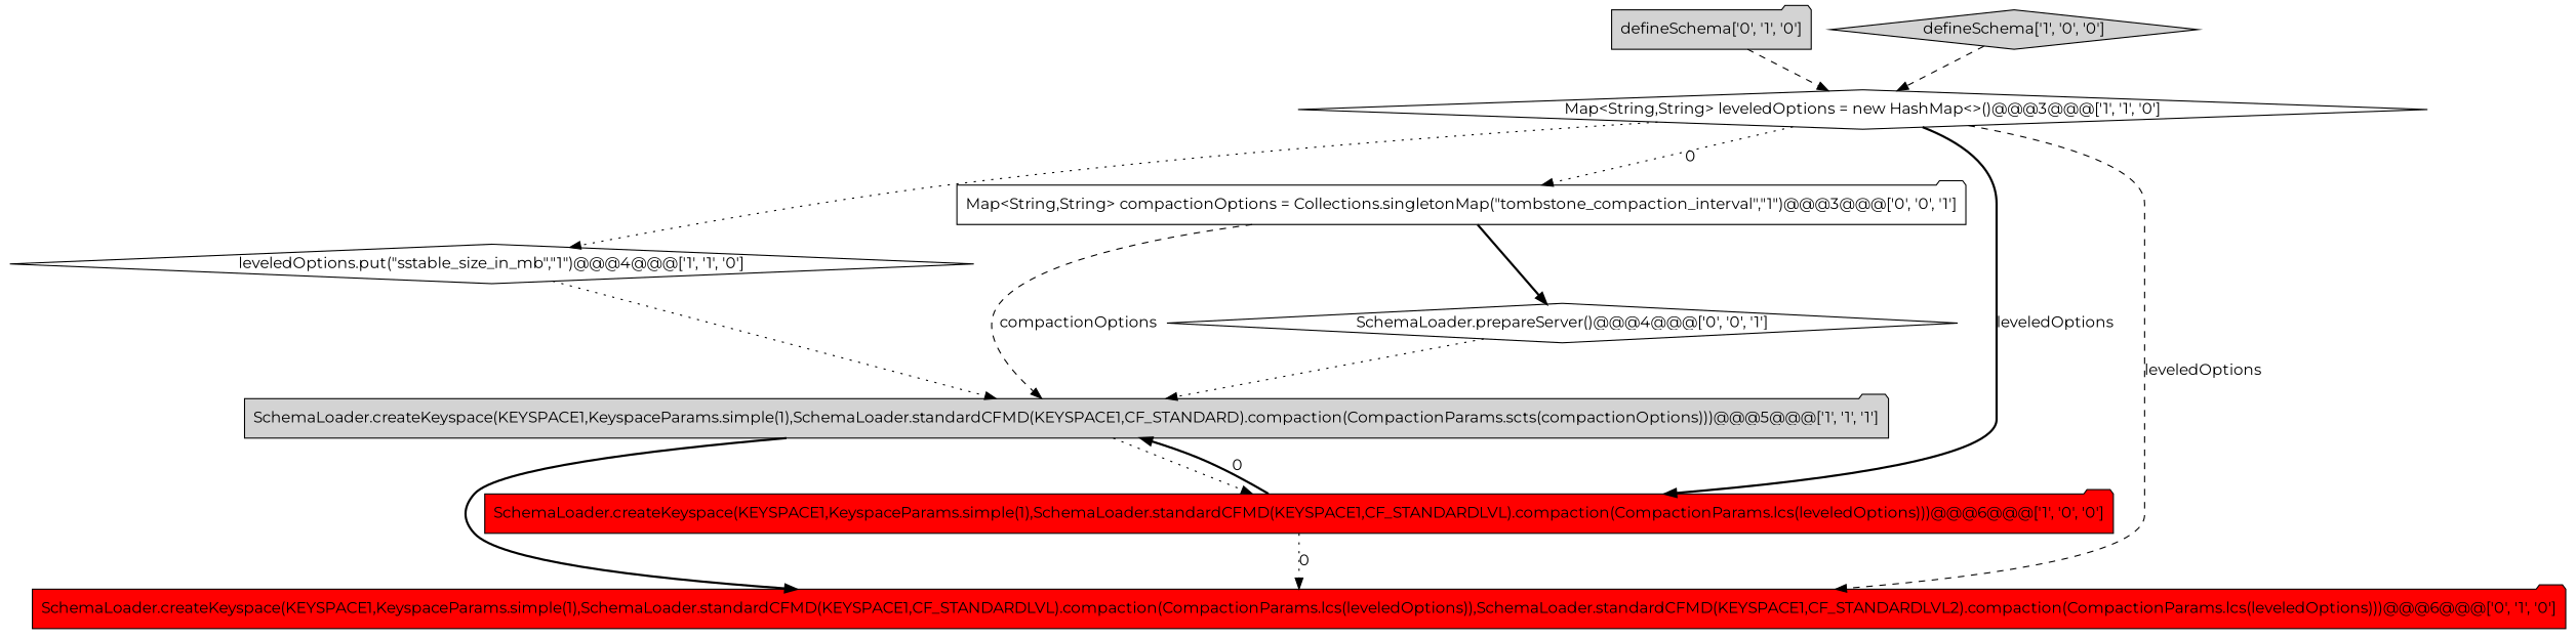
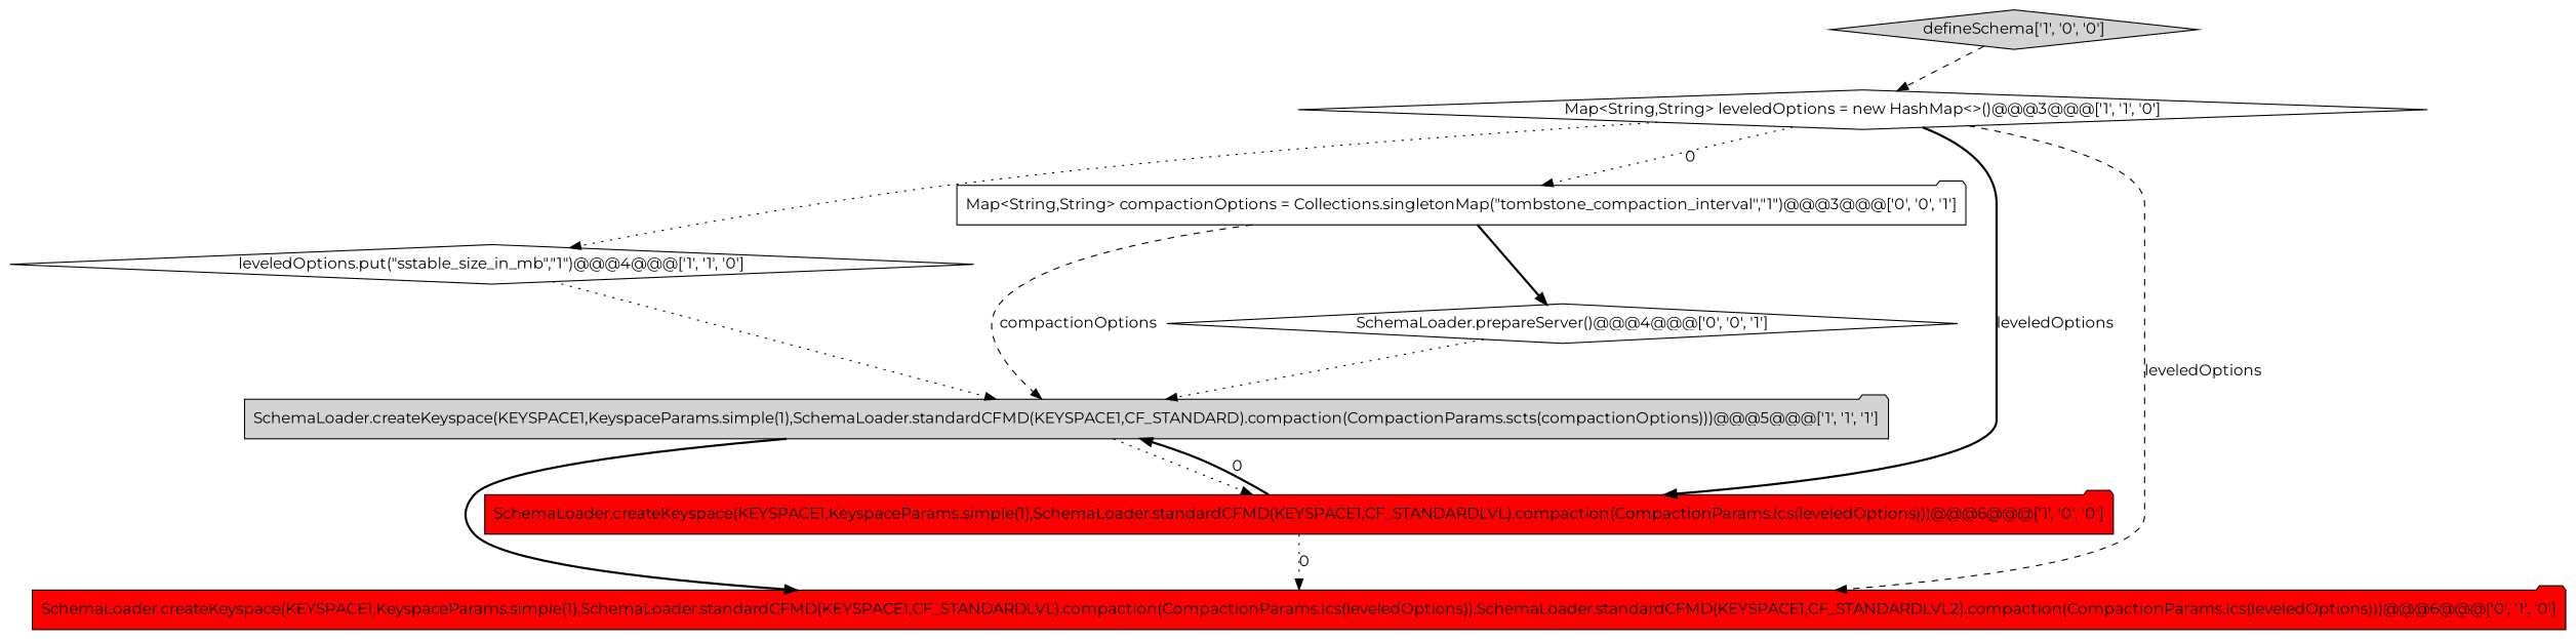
  digraph {
    fontname=Montserrat
    node [fillcolor=white fontname=Montserrat shape=folder style=filled]
    edge [fontname=Montserrat style=dotted]
    n1 [label="Map<String,String> compactionOptions = Collections.singletonMap(\"tombstone_compaction_interval\",\"1\")@@@3@@@['0', '0', '1']"]
    n2 [fillcolor=lightgray label="SchemaLoader.createKeyspace(KEYSPACE1,KeyspaceParams.simple(1),SchemaLoader.standardCFMD(KEYSPACE1,CF_STANDARD).compaction(CompactionParams.scts(compactionOptions)))@@@5@@@['1', '1', '1']"]
    n3 [label="SchemaLoader.prepareServer()@@@4@@@['0', '0', '1']" shape=diamond]
    n4 [label="Map<String,String> leveledOptions = new HashMap<>()@@@3@@@['1', '1', '0']" shape=diamond]
    n5 [fillcolor=red label="SchemaLoader.createKeyspace(KEYSPACE1,KeyspaceParams.simple(1),SchemaLoader.standardCFMD(KEYSPACE1,CF_STANDARDLVL).compaction(CompactionParams.lcs(leveledOptions)))@@@6@@@['1', '0', '0']"]
    n6 [label="leveledOptions.put(\"sstable_size_in_mb\",\"1\")@@@4@@@['1', '1', '0']" shape=diamond]
    n7 [fillcolor=red label="SchemaLoader.createKeyspace(KEYSPACE1,KeyspaceParams.simple(1),SchemaLoader.standardCFMD(KEYSPACE1,CF_STANDARDLVL).compaction(CompactionParams.lcs(leveledOptions)),SchemaLoader.standardCFMD(KEYSPACE1,CF_STANDARDLVL2).compaction(CompactionParams.lcs(leveledOptions)))@@@6@@@['0', '1', '0']"]
-   n8 [fillcolor=lightgray label="defineSchema['0', '1', '0']"]
    n9 [fillcolor=lightgray label="defineSchema['1', '0', '0']" shape=diamond]
    n1 -> n2 [label=compactionOptions style=dashed]
    n1 -> n3 [style=bold]
    n2 -> n5
    n2 -> n7 [style=bold]
    n3 -> n2
    n4 -> n1 [label=0]
    n4 -> n5 [label=leveledOptions style=bold]
    n4 -> n6
    n4 -> n7 [label=leveledOptions style=dashed]
    n5 -> n2 [label=0 style=bold]
    n5 -> n7 [label=0]
    n6 -> n2
-   n8 -> n4 [style=dashed]
    n9 -> n4 [style=dashed]
  }
